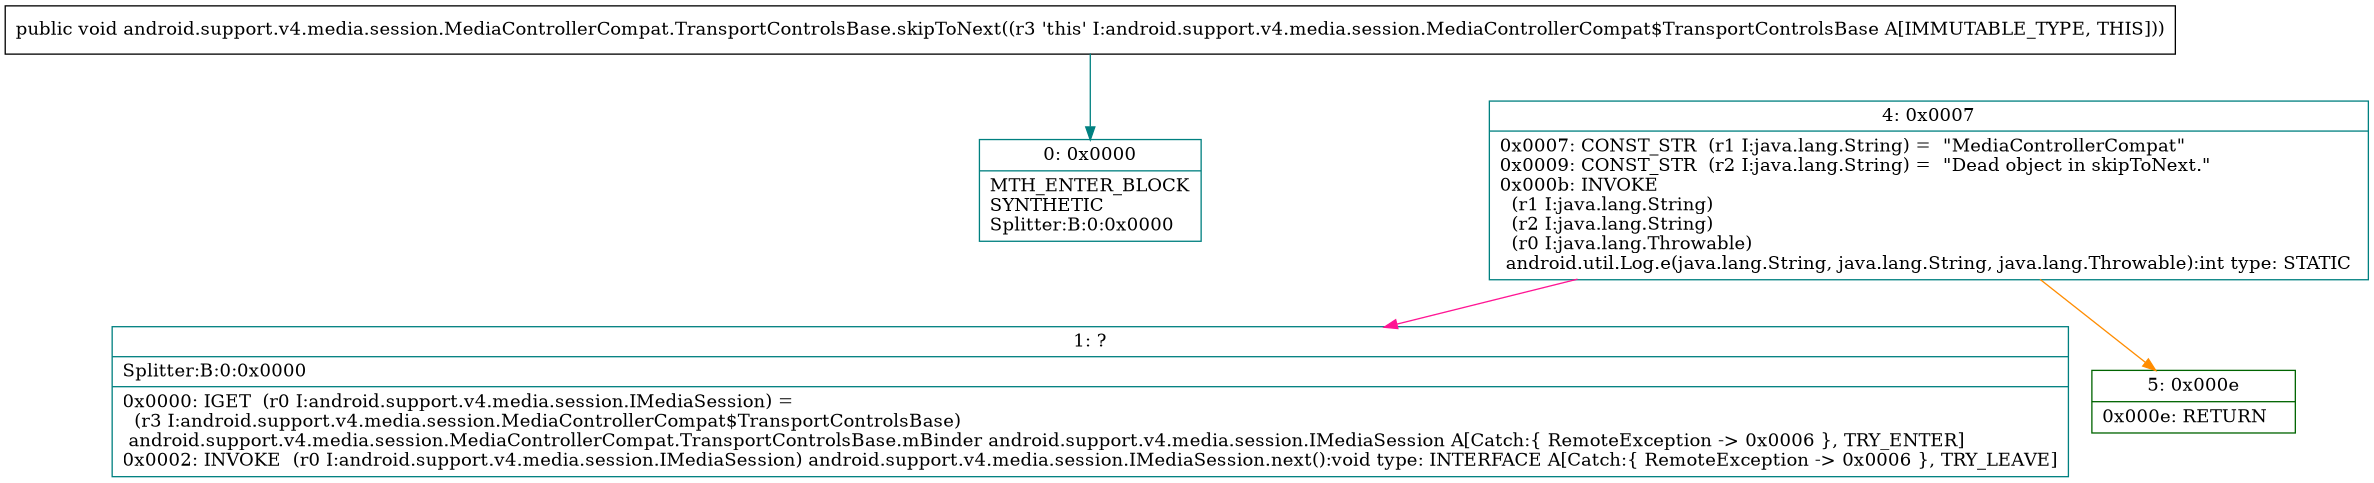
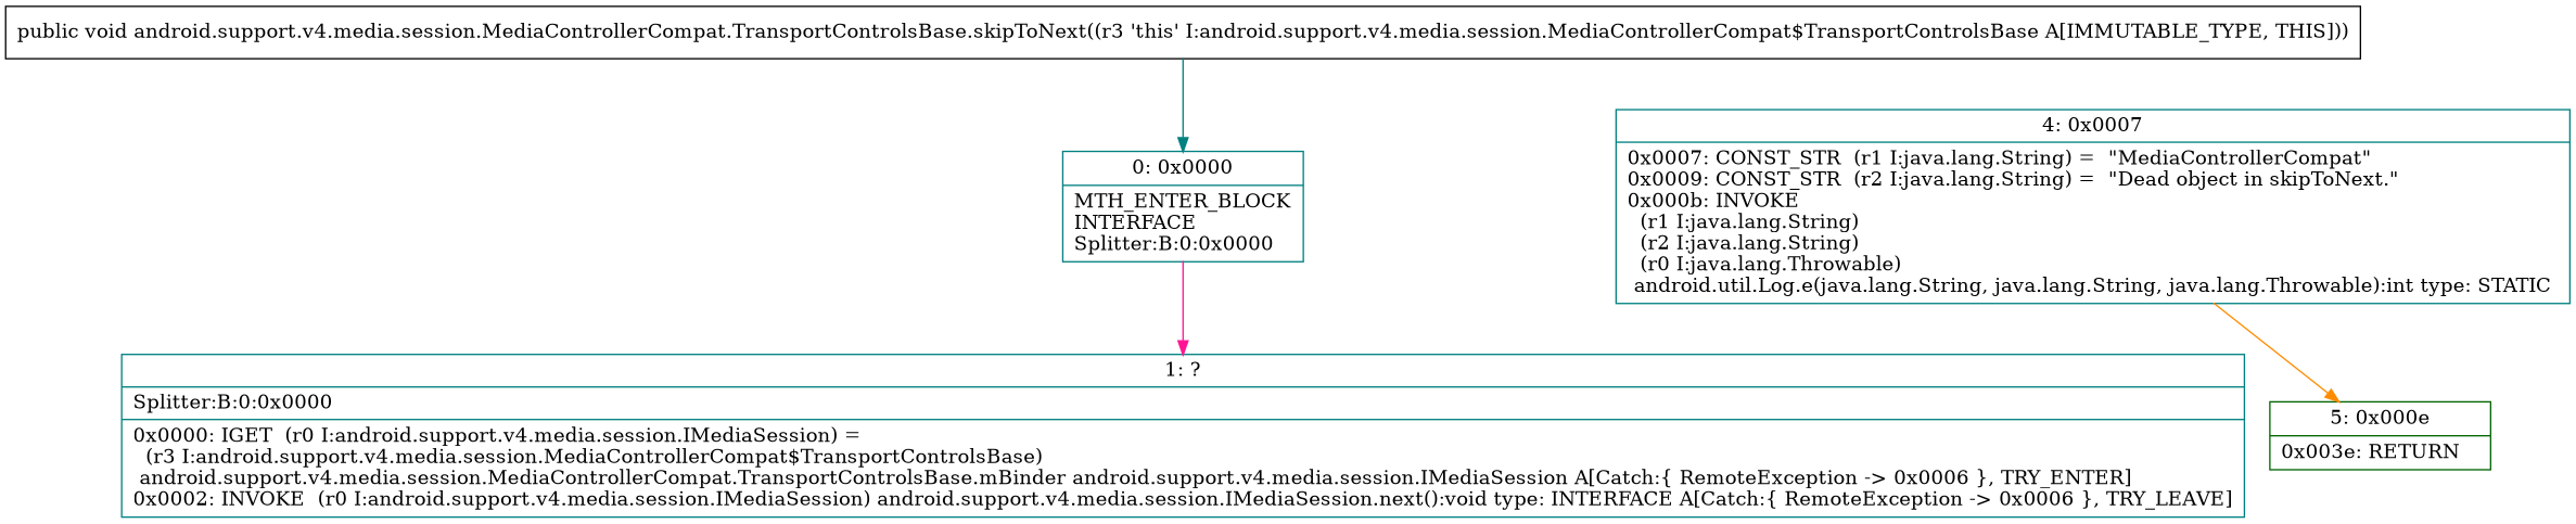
  digraph {
    node [color=teal shape=record]
-   n1 [label="{0\:\ 0x0000|MTH_ENTER_BLOCK\lSYNTHETIC\lSplitter:B:0:0x0000\l}"]
+   n1 [label="{0\:\ 0x0000|MTH_ENTER_BLOCK\lINTERFACE\lSplitter:B:0:0x0000\l}"]
    n2 [label="{1\:\ ?|Splitter:B:0:0x0000\l|0x0000: IGET  (r0 I:android.support.v4.media.session.IMediaSession) = \l  (r3 I:android.support.v4.media.session.MediaControllerCompat$TransportControlsBase)\l android.support.v4.media.session.MediaControllerCompat.TransportControlsBase.mBinder android.support.v4.media.session.IMediaSession A[Catch:\{ RemoteException \-\> 0x0006 \}, TRY_ENTER]\l0x0002: INVOKE  (r0 I:android.support.v4.media.session.IMediaSession) android.support.v4.media.session.IMediaSession.next():void type: INTERFACE A[Catch:\{ RemoteException \-\> 0x0006 \}, TRY_LEAVE]\l}"]
-   n3 [color=darkgreen label="{5\:\ 0x000e|0x000e: RETURN   \l}"]
+   n3 [color=darkgreen label="{5\:\ 0x000e|0x003e: RETURN   \l}"]
    n4 [label="{4\:\ 0x0007|0x0007: CONST_STR  (r1 I:java.lang.String) =  \"MediaControllerCompat\" \l0x0009: CONST_STR  (r2 I:java.lang.String) =  \"Dead object in skipToNext.\" \l0x000b: INVOKE  \l  (r1 I:java.lang.String)\l  (r2 I:java.lang.String)\l  (r0 I:java.lang.Throwable)\l android.util.Log.e(java.lang.String, java.lang.String, java.lang.Throwable):int type: STATIC \l}"]
    n5 [color=black label="{public void android.support.v4.media.session.MediaControllerCompat.TransportControlsBase.skipToNext((r3 'this' I:android.support.v4.media.session.MediaControllerCompat$TransportControlsBase A[IMMUTABLE_TYPE, THIS])) }"]
-   n4 -> n2 [color=deeppink]
+   n1 -> n2 [color=deeppink]
    n4 -> n3 [color=darkorange]
    n5 -> n1 [color=teal]
  }
